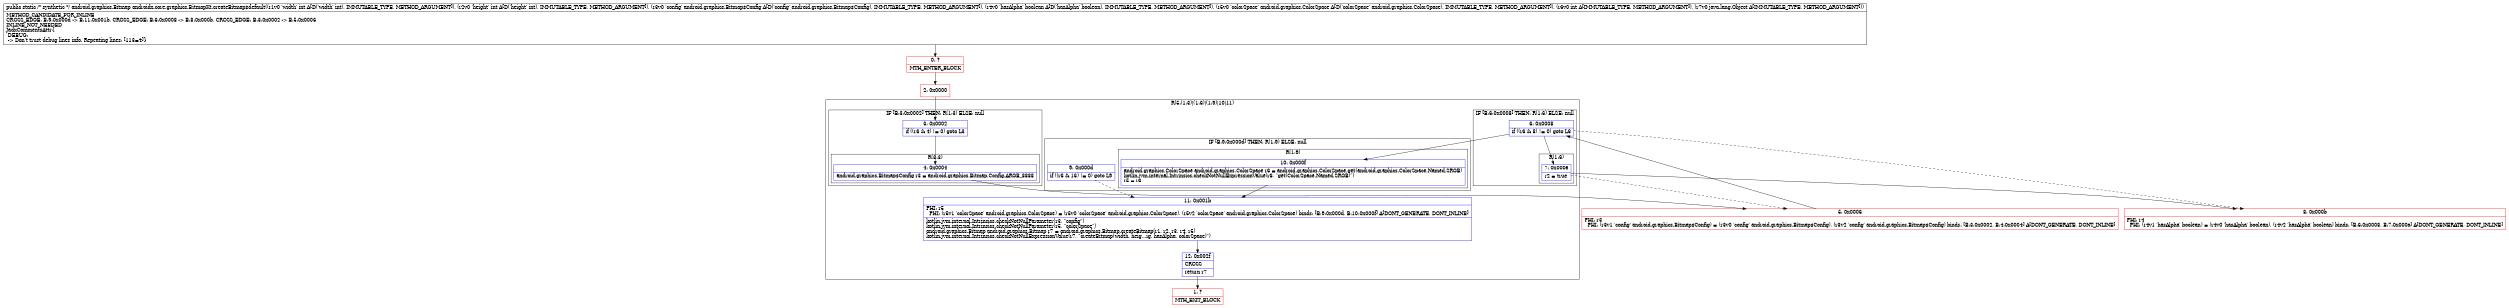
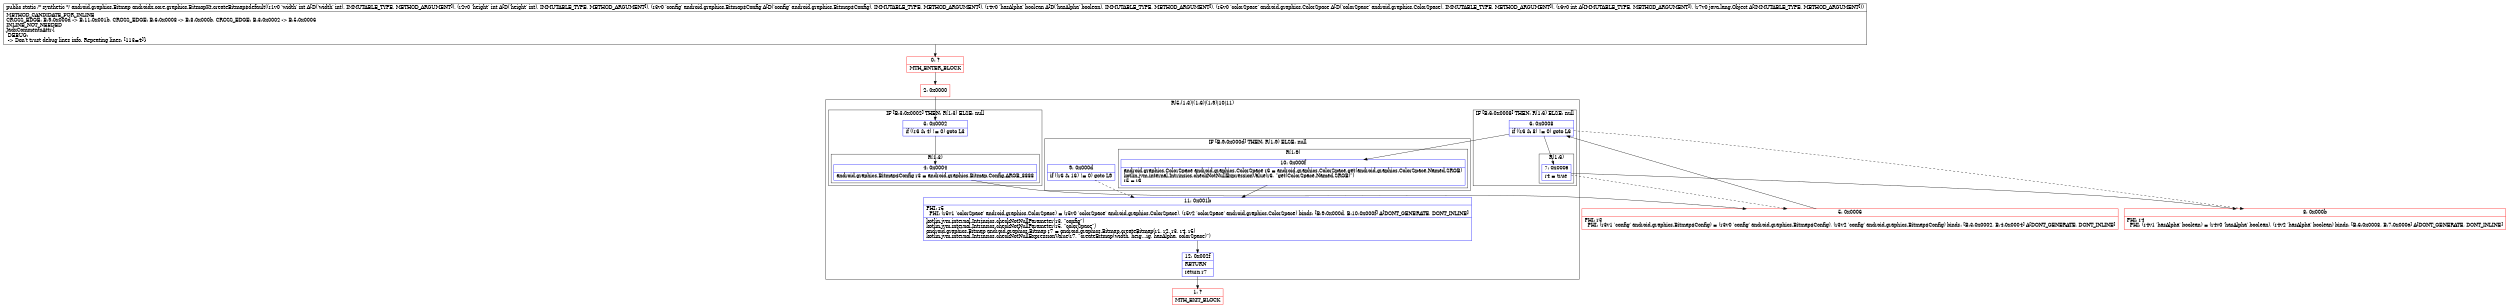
  digraph {
    node [color=blue shape=record]
    n1 [label="{4\:\ 0x0004|android.graphics.Bitmap$Config r3 = android.graphics.Bitmap.Config.ARGB_8888\l}"]
    n2 [label="{3\:\ 0x0002|if ((r6 & 4) != 0) goto L3\l}"]
-   n3 [label="{7\:\ 0x000a|r2 = true\l}"]
+   n3 [label="{7\:\ 0x000a|r4 = true\l}"]
    n4 [label="{6\:\ 0x0008|if ((r6 & 8) != 0) goto L6\l}"]
    n5 [label="{10\:\ 0x000f|android.graphics.ColorSpace android.graphics.ColorSpace r6 = android.graphics.ColorSpace.get(android.graphics.ColorSpace.Named.SRGB)\lkotlin.jvm.internal.Intrinsics.checkNotNullExpressionValue(r6, \"get(ColorSpace.Named.SRGB)\")\lr5 = r6\l}"]
    n6 [label="{9\:\ 0x000d|if ((r6 & 16) != 0) goto L9\l}"]
    n7 [label="{11\:\ 0x001b|PHI: r5 \l  PHI: (r5v1 'colorSpace' android.graphics.ColorSpace) = (r5v0 'colorSpace' android.graphics.ColorSpace), (r5v2 'colorSpace' android.graphics.ColorSpace) binds: [B:9:0x000d, B:10:0x000f] A[DONT_GENERATE, DONT_INLINE]\l|kotlin.jvm.internal.Intrinsics.checkNotNullParameter(r3, \"config\")\lkotlin.jvm.internal.Intrinsics.checkNotNullParameter(r5, \"colorSpace\")\landroid.graphics.Bitmap android.graphics.Bitmap r7 = android.graphics.Bitmap.createBitmap(r1, r2, r3, r4, r5)\lkotlin.jvm.internal.Intrinsics.checkNotNullExpressionValue(r7, \"createBitmap(width, heig…ig, hasAlpha, colorSpace)\")\l}"]
-   n8 [label="{12\:\ 0x002f|CROSS\l|return r7\l}"]
+   n8 [label="{12\:\ 0x002f|RETURN\l|return r7\l}"]
    n9 [color=red label="{5\:\ 0x0006|PHI: r3 \l  PHI: (r3v1 'config' android.graphics.Bitmap$Config) = (r3v0 'config' android.graphics.Bitmap$Config), (r3v2 'config' android.graphics.Bitmap$Config) binds: [B:3:0x0002, B:4:0x0004] A[DONT_GENERATE, DONT_INLINE]\l}"]
    n10 [color=red label="{8\:\ 0x000b|PHI: r4 \l  PHI: (r4v1 'hasAlpha' boolean) = (r4v0 'hasAlpha' boolean), (r4v2 'hasAlpha' boolean) binds: [B:6:0x0008, B:7:0x000a] A[DONT_GENERATE, DONT_INLINE]\l}"]
    n11 [color=red label="{1\:\ ?|MTH_EXIT_BLOCK\l}"]
    n12 [color=red label="{0\:\ ?|MTH_ENTER_BLOCK\l}"]
    n13 [color=red label="{2\:\ 0x0000}"]
    n14 [label="{public static \/* synthetic *\/ android.graphics.Bitmap androidx.core.graphics.BitmapKt.createBitmap$default((r1v0 'width' int A[D('width' int), IMMUTABLE_TYPE, METHOD_ARGUMENT]), (r2v0 'height' int A[D('height' int), IMMUTABLE_TYPE, METHOD_ARGUMENT]), (r3v0 'config' android.graphics.Bitmap$Config A[D('config' android.graphics.Bitmap$Config), IMMUTABLE_TYPE, METHOD_ARGUMENT]), (r4v0 'hasAlpha' boolean A[D('hasAlpha' boolean), IMMUTABLE_TYPE, METHOD_ARGUMENT]), (r5v0 'colorSpace' android.graphics.ColorSpace A[D('colorSpace' android.graphics.ColorSpace), IMMUTABLE_TYPE, METHOD_ARGUMENT]), (r6v0 int A[IMMUTABLE_TYPE, METHOD_ARGUMENT]), (r7v0 java.lang.Object A[IMMUTABLE_TYPE, METHOD_ARGUMENT]))  | METHOD_CANDIDATE_FOR_INLINE\lCROSS_EDGE: B:9:0x000d \-\> B:11:0x001b, CROSS_EDGE: B:6:0x0008 \-\> B:8:0x000b, CROSS_EDGE: B:3:0x0002 \-\> B:5:0x0006\lINLINE_NOT_NEEDED\lJadxCommentsAttr\{\l DEBUG: \l \-\> Don't trust debug lines info. Repeating lines: [113=4]\}\l}" color=""]
    subgraph cluster_1 {
      label="R(5:(1:3)|(1:6)|(1:9)|10|11)"
      n7
      n8
      subgraph cluster_2 {
        label="IF [B:3:0x0002] THEN: R(1:3) ELSE: null"
        n2
        subgraph cluster_3 {
-         label="R(3:3)"
+         label="R(1:3)"
          n1
        }
      }
      subgraph cluster_4 {
        label="IF [B:6:0x0008] THEN: R(1:6) ELSE: null"
        n4
        subgraph cluster_5 {
          label="R(1:6)"
          n3
        }
      }
      subgraph cluster_6 {
        label="IF [B:9:0x000d] THEN: R(1:9) ELSE: null"
        n6
        subgraph cluster_7 {
          label="R(1:9)"
          n5
        }
      }
    }
    n1 -> n9
    n2 -> n1
    n3 -> n9 [style=dashed]
    n3 -> n10
    n4 -> n3
    n4 -> n5
    n4 -> n10 [style=dashed]
    n5 -> n7
    n6 -> n7 [style=dashed]
    n7 -> n8
    n8 -> n11
    n9 -> n4
    n12 -> n13
    n13 -> n2
    n14 -> n12
  }
